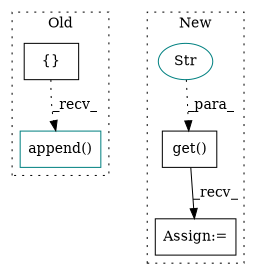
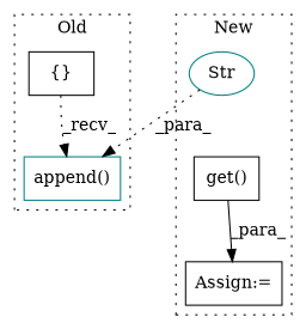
  digraph {
    node [a=75 color=black shape=box]
    edge [style=dotted]
    n1 [color=teal l="25,1" label="append()" s="1210,1238"]
    n2 [a=59 l="2,1" label="{}" s="309,309"]
    n3 [l="10,1" label="get()" s="485,520"]
    n4 [a=66 color=teal l=19 label=Str s=495 shape=ellipse]
    n5 [a=68 l=3 label="Assign:=" s=1257]
    subgraph cluster_1 {
      label=Old
      style=dotted
      n1
      n2
    }
    subgraph cluster_2 {
      label=New
      style=dotted
      n3
      n4
      n5
    }
    n2 -> n1 [label=_recv_]
-   n3 -> n5 [label=_recv_ style=solid]
-   n4 -> n3 [label=_para_]
+   n3 -> n5 [label=_para_ style=solid]
+   n4 -> n1 [label=_para_]
  }
